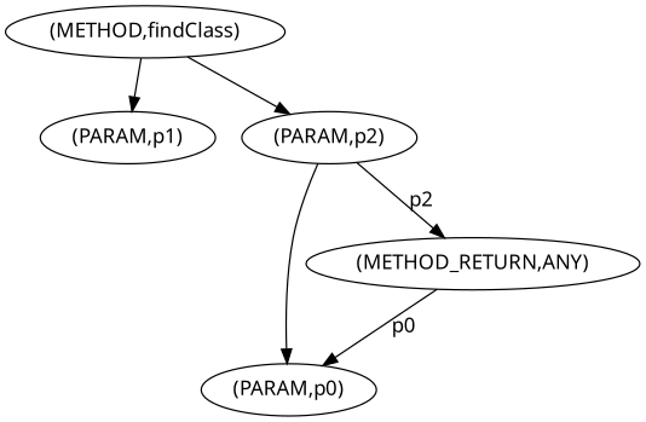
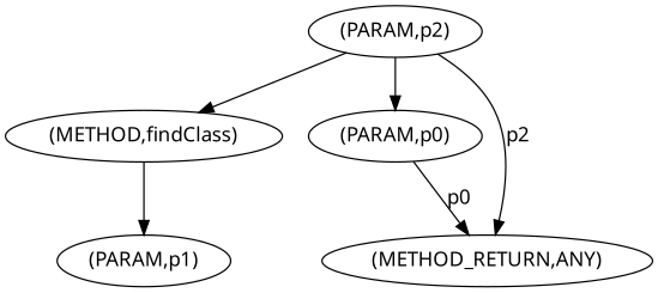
  digraph {
    fontname="Noto Sans"
    node [fontname="Noto Sans"]
    edge [fontname="Noto Sans"]
    n1 [label=<(METHOD,findClass)>]
    n2 [label=<(PARAM,p1)>]
    n3 [label=<(PARAM,p2)>]
    n4 [label=<(PARAM,p0)>]
    n5 [label=<(METHOD_RETURN,ANY)>]
    n1 -> n2
-   n1 -> n3
+   n3 -> n1
    n3 -> n4
    n3 -> n5 [label=p2]
-   n5 -> n4 [label=p0]
+   n4 -> n5 [label=p0]
  }
